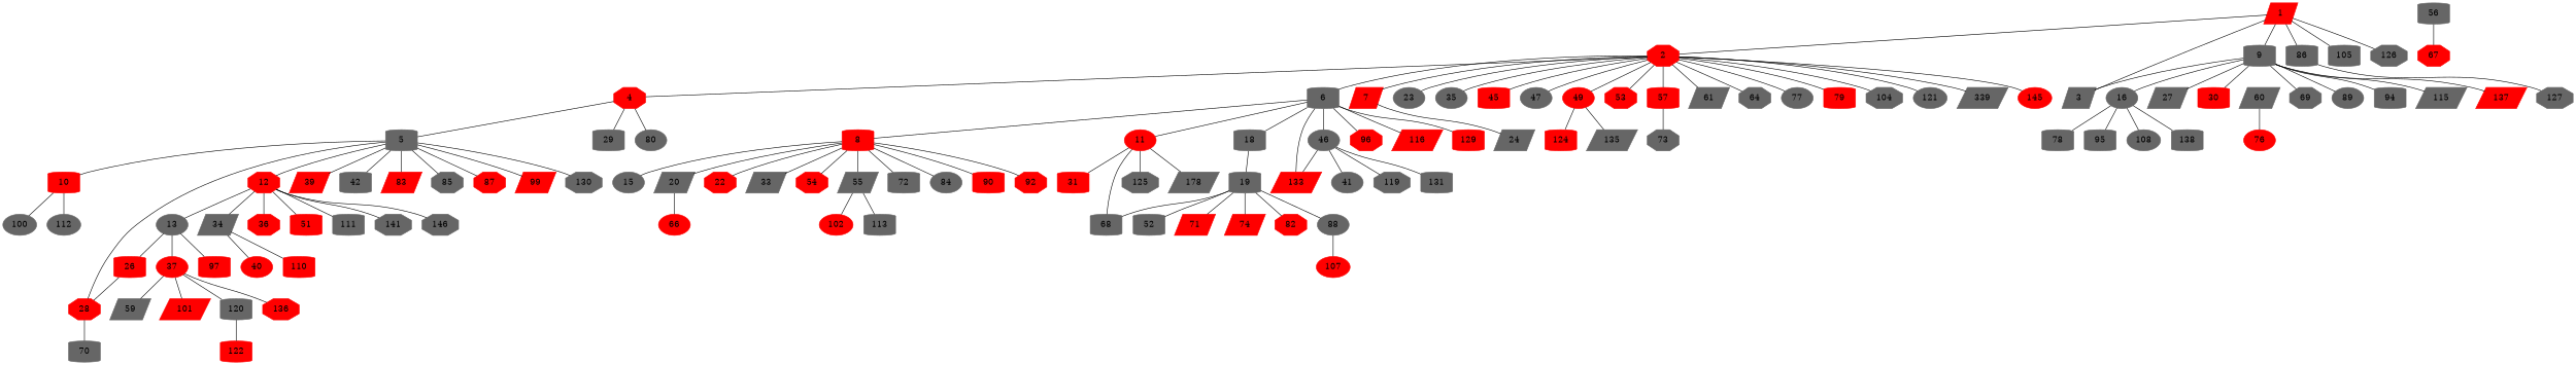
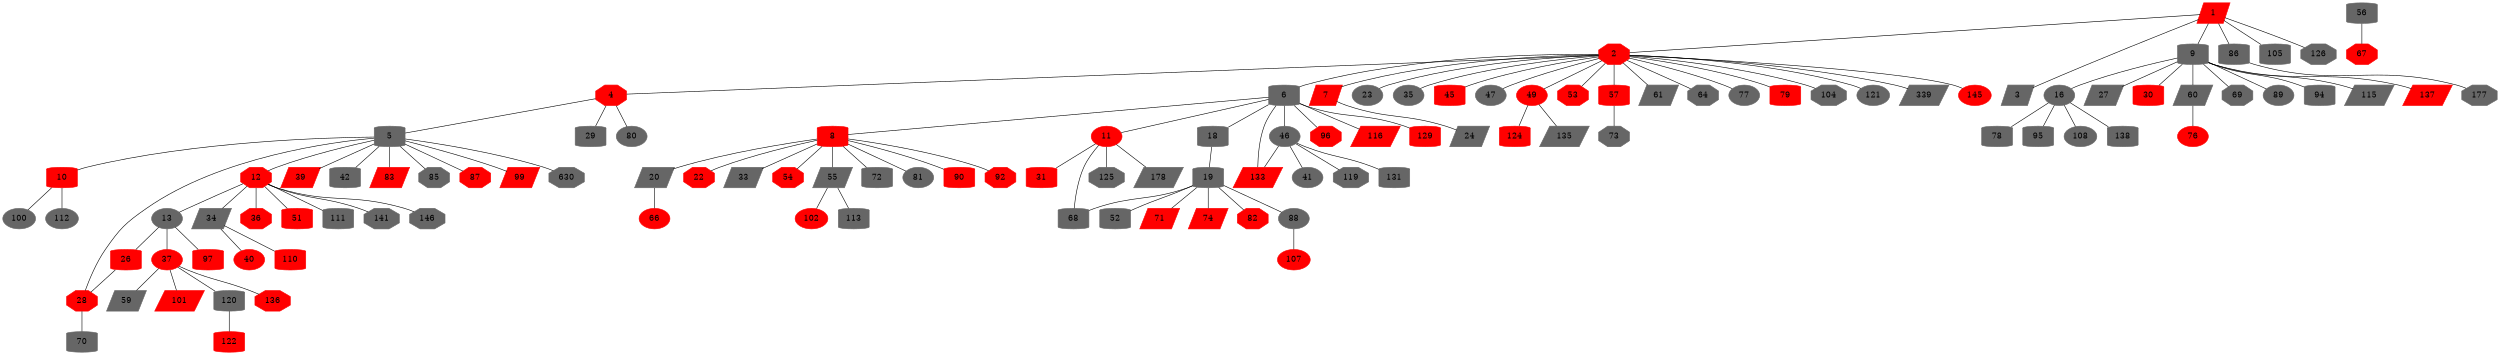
  graph {
    node [color=gray40 shape=cylinder style=filled]
    1 [color=red shape=parallelogram super="+91"]
    2 [color=red shape=octagon super="+65"]
    3 [shape=parallelogram super="+118"]
    9 [super="+42"]
    86
    105
    126 [shape=octagon]
    4 [color=red shape=octagon super="+17"]
    6 [super="+75"]
    7 [color=red shape=parallelogram super="+62"]
    23 [shape=ellipse]
    35 [shape=ellipse]
    45 [color=red super="+81"]
    47 [shape=ellipse]
    49 [color=red shape=ellipse super="+103"]
    53 [color=red shape=octagon]
    57 [color=red]
    61 [shape=parallelogram]
    64 [shape=octagon]
    77 [shape=ellipse]
    79 [color=red super="+117"]
    n22 [label=104 shape=octagon]
    121 [shape=ellipse]
    n24 [label=339 shape=parallelogram]
    145 [color=red shape=ellipse]
    16 [shape=ellipse super="+25"]
    27 [shape=parallelogram]
    30 [color=red]
    60 [shape=parallelogram]
    69 [shape=octagon]
    89 [shape=ellipse]
    94
    115 [shape=parallelogram]
    137 [color=red shape=parallelogram]
-   127 [shape=octagon]
+   127 [shape=octagon label=177]
    5 [super="+14"]
    29
    80 [shape=ellipse]
    8 [color=red super="+38"]
    11 [color=red shape=ellipse super="+123"]
    18
    46 [shape=ellipse super="+68"]
    96 [color=red shape=octagon]
    116 [color=red shape=parallelogram]
    129 [color=red]
    133 [color=red shape=parallelogram]
    24 [shape=parallelogram]
    124 [color=red]
    135 [shape=parallelogram]
    73 [shape=octagon super="+132"]
    10 [color=red super="+50"]
    12 [color=red shape=octagon super="+104"]
    28 [color=red shape=octagon]
    39 [color=red shape=parallelogram]
    n55 [label=42]
    83 [color=red shape=parallelogram]
    85 [shape=octagon super="+93"]
    87 [color=red shape=octagon]
    99 [color=red shape=parallelogram]
-   130 [shape=octagon]
+   130 [shape=octagon label=630]
    100 [shape=ellipse super="+106"]
    112 [shape=ellipse]
    13 [shape=ellipse super="+21"]
    34 [shape=parallelogram]
    36 [color=red shape=octagon]
    51 [color=red]
    111
    141 [shape=octagon]
    146 [shape=octagon]
    70
-   15 [shape=ellipse]
    20 [shape=parallelogram]
    22 [color=red shape=octagon]
    33 [shape=parallelogram]
    54 [color=red shape=octagon super="+58"]
    55 [shape=parallelogram]
    72
-   84 [shape=ellipse]
+   84 [shape=ellipse label=81]
    90 [color=red]
    92 [color=red shape=octagon super="+114"]
    31 [color=red]
    n82 [label=68]
    125 [shape=octagon]
    n84 [label=178 shape=parallelogram]
    19 [super="+32"]
    52
    71 [color=red shape=parallelogram]
    74 [color=red shape=parallelogram]
    82 [color=red shape=octagon]
    88 [shape=ellipse]
    41 [shape=ellipse]
    119 [shape=octagon]
    131
    66 [color=red shape=ellipse]
    102 [color=red shape=ellipse]
    113
    78 [super="+134"]
    95
    108 [shape=ellipse]
    138
    76 [color=red shape=ellipse]
    26 [color=red super="+142"]
    37 [color=red shape=ellipse super="+43"]
    97 [color=red]
    40 [color=red shape=ellipse super="+48"]
    110 [color=red]
    59 [shape=parallelogram super="+98"]
    101 [color=red shape=parallelogram]
    120
    136 [color=red shape=octagon]
    56 [super="+143"]
    67 [color=red shape=octagon]
    107 [color=red shape=ellipse]
    122 [color=red super="+144"]
    1 -- 2
    1 -- 3
    1 -- 9
    1 -- 86
    1 -- 105
    1 -- 126
    2 -- 4
    2 -- 6
    2 -- 7
    2 -- 23
    2 -- 35
    2 -- 45
    2 -- 47
    2 -- 49
    2 -- 53
    2 -- 57
    2 -- 61
    2 -- 64
    2 -- 77
    2 -- 79
    2 -- n22
    2 -- 121
    2 -- n24
    2 -- 145
    9 -- 16
    9 -- 27
    9 -- 30
-   9 -- 3
+   9 -- 60
    9 -- 69
    9 -- 89
    9 -- 94
    9 -- 115
    9 -- 137
    86 -- 127
    4 -- 5
    4 -- 29
    4 -- 80
    6 -- 8
    6 -- 11
    6 -- 18
    6 -- 46
    6 -- 96
    6 -- 116
    6 -- 129
    6 -- 133
    7 -- 24
    49 -- 124
    49 -- 135
    57 -- 73
    16 -- 78
    16 -- 95
    16 -- 108
    16 -- 138
    60 -- 76
    5 -- 10
    5 -- 12
    5 -- 28
    5 -- 39
    5 -- n55
    5 -- 83
    5 -- 85
    5 -- 87
    5 -- 99
    5 -- 130
-   8 -- 15
    8 -- 20
    8 -- 22
    8 -- 33
    8 -- 54
    8 -- 55
    8 -- 72
    8 -- 84
    8 -- 90
    8 -- 92
    11 -- 31
    11 -- n82
    11 -- 125
    11 -- n84
    18 -- 19
    46 -- 133
    46 -- 41
    46 -- 119 [weight=2]
    46 -- 131
    10 -- 100
    10 -- 112
    12 -- 13
    12 -- 34
    12 -- 36
    12 -- 51
    12 -- 111
    12 -- 141
    12 -- 146
    28 -- 70
    13 -- 26
    13 -- 37
    13 -- 97
    34 -- 40
    34 -- 110
    20 -- 66
    55 -- 102
    55 -- 113
    19 -- n82
    19 -- 52
    19 -- 71
    19 -- 74
    19 -- 82
    19 -- 88
    88 -- 107
    26 -- 28
    37 -- 59
    37 -- 101
    37 -- 120
    37 -- 136
    120 -- 122
    56 -- 67
  }
